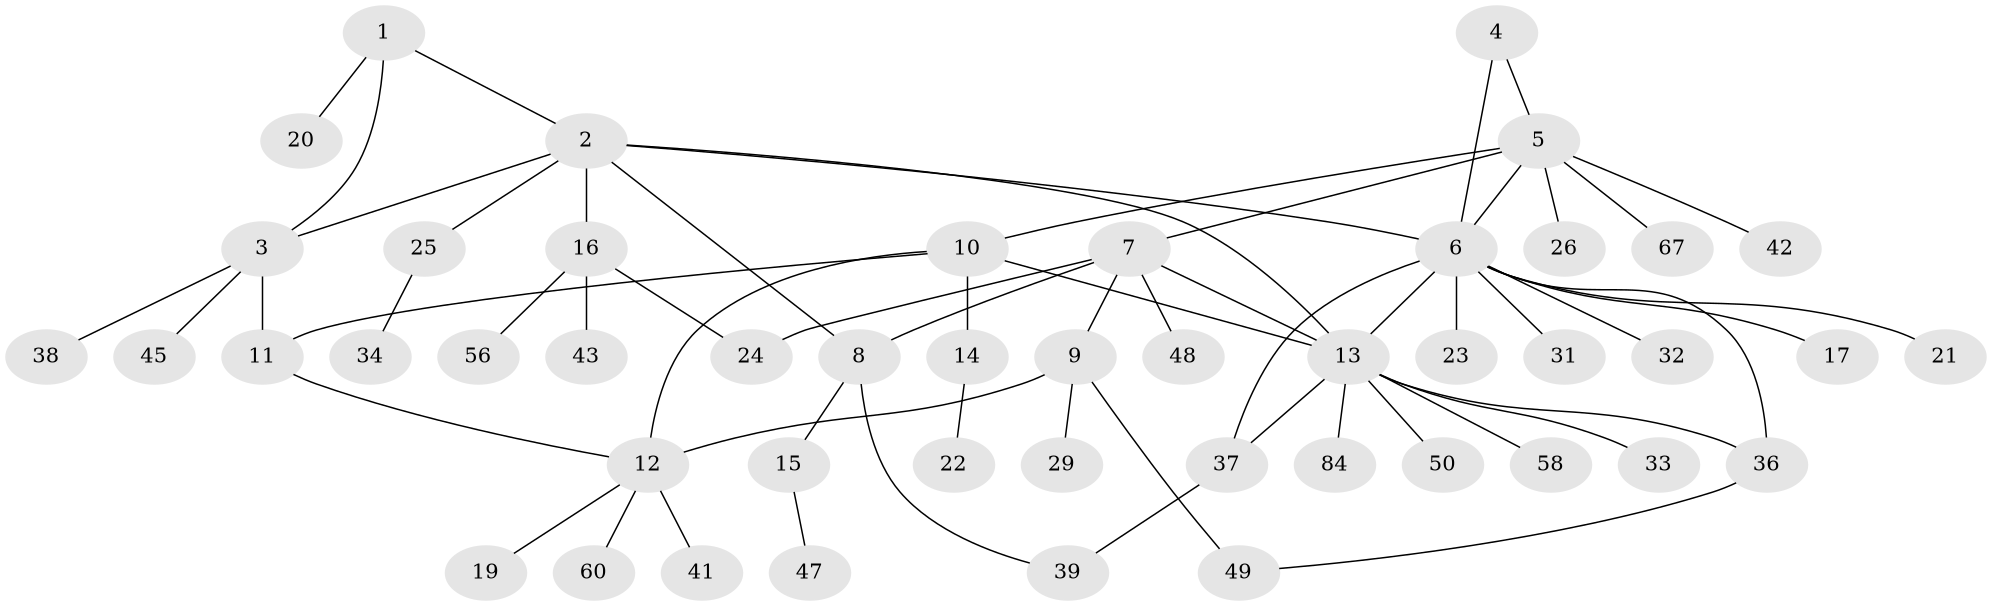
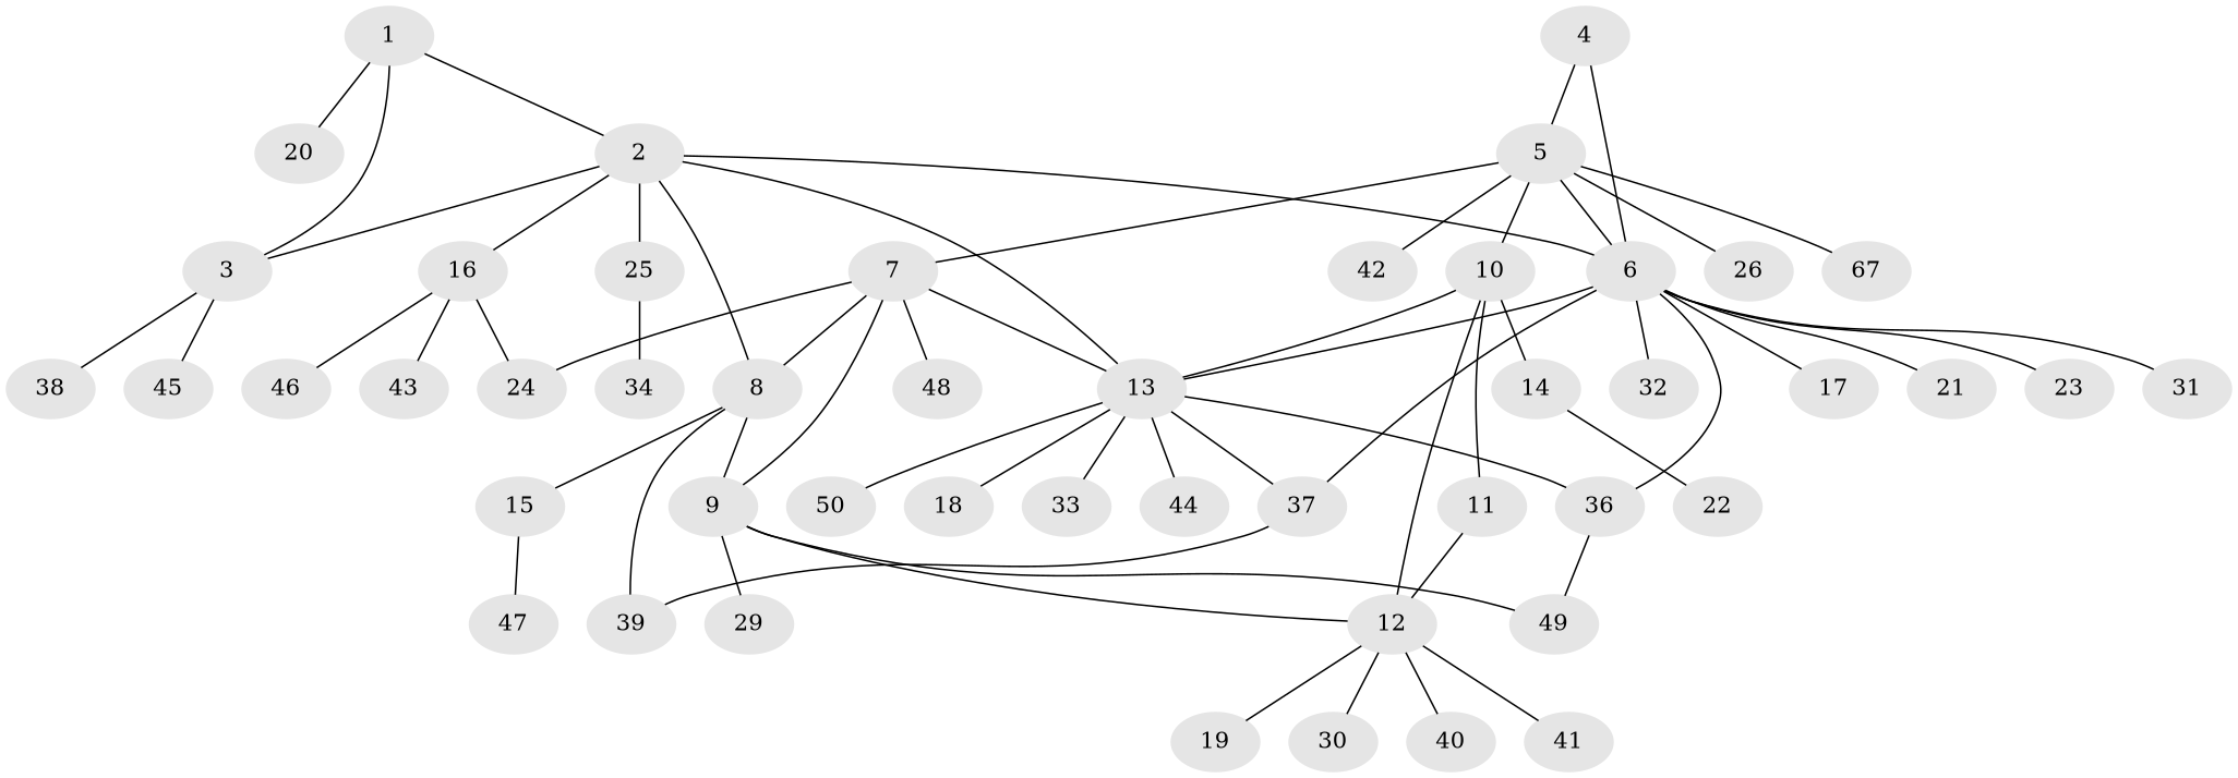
  graph {
    node [color=gray90 style=filled]
    edge [weight=1.0]
    1
    2
    3
    20
    6
    8
    13
    16
    25
    11
    38
    45
    17
    21
    23
    31
    32
    36
    37
    9
    15
    39
-   18 [label=58]
+   18
    33
-   44 [label=84]
+   44
    50
    24
    43
-   46 [label=56]
+   46
    34
    12
    4
    5
    7
    10
    26
    n37 [label=67]
    42
    48
    14
    49
    29
    47
    19
-   30 [label=60]
+   30
+   40
    41
    22
    1 -- 2
    1 -- 3
    1 -- 20
    2 -- 3
    2 -- 6
    2 -- 8
    2 -- 13
    2 -- 16
    2 -- 25
-   3 -- 11
    3 -- 38
    3 -- 45
    6 -- 13
    6 -- 17
    6 -- 21
    6 -- 23
    6 -- 31
    6 -- 32
    6 -- 36
    6 -- 37
+   8 -- 9
    8 -- 15
    8 -- 39
    13 -- 36
    13 -- 37
    13 -- 18
    13 -- 33
    13 -- 44
    13 -- 50
    16 -- 24
    16 -- 43
    16 -- 46
    25 -- 34
    11 -- 12
    36 -- 49
    37 -- 39
    9 -- 12
    9 -- 49
    9 -- 29
    15 -- 47
    12 -- 19
    12 -- 30
+   12 -- 40
    12 -- 41
    4 -- 6
    4 -- 5
    5 -- 6
    5 -- 7
    5 -- 10
    5 -- 26
    5 -- n37
    5 -- 42
    7 -- 8
    7 -- 13
    7 -- 9
    7 -- 24
    7 -- 48
    10 -- 13
    10 -- 11
    10 -- 12
    10 -- 14
    14 -- 22
  }
